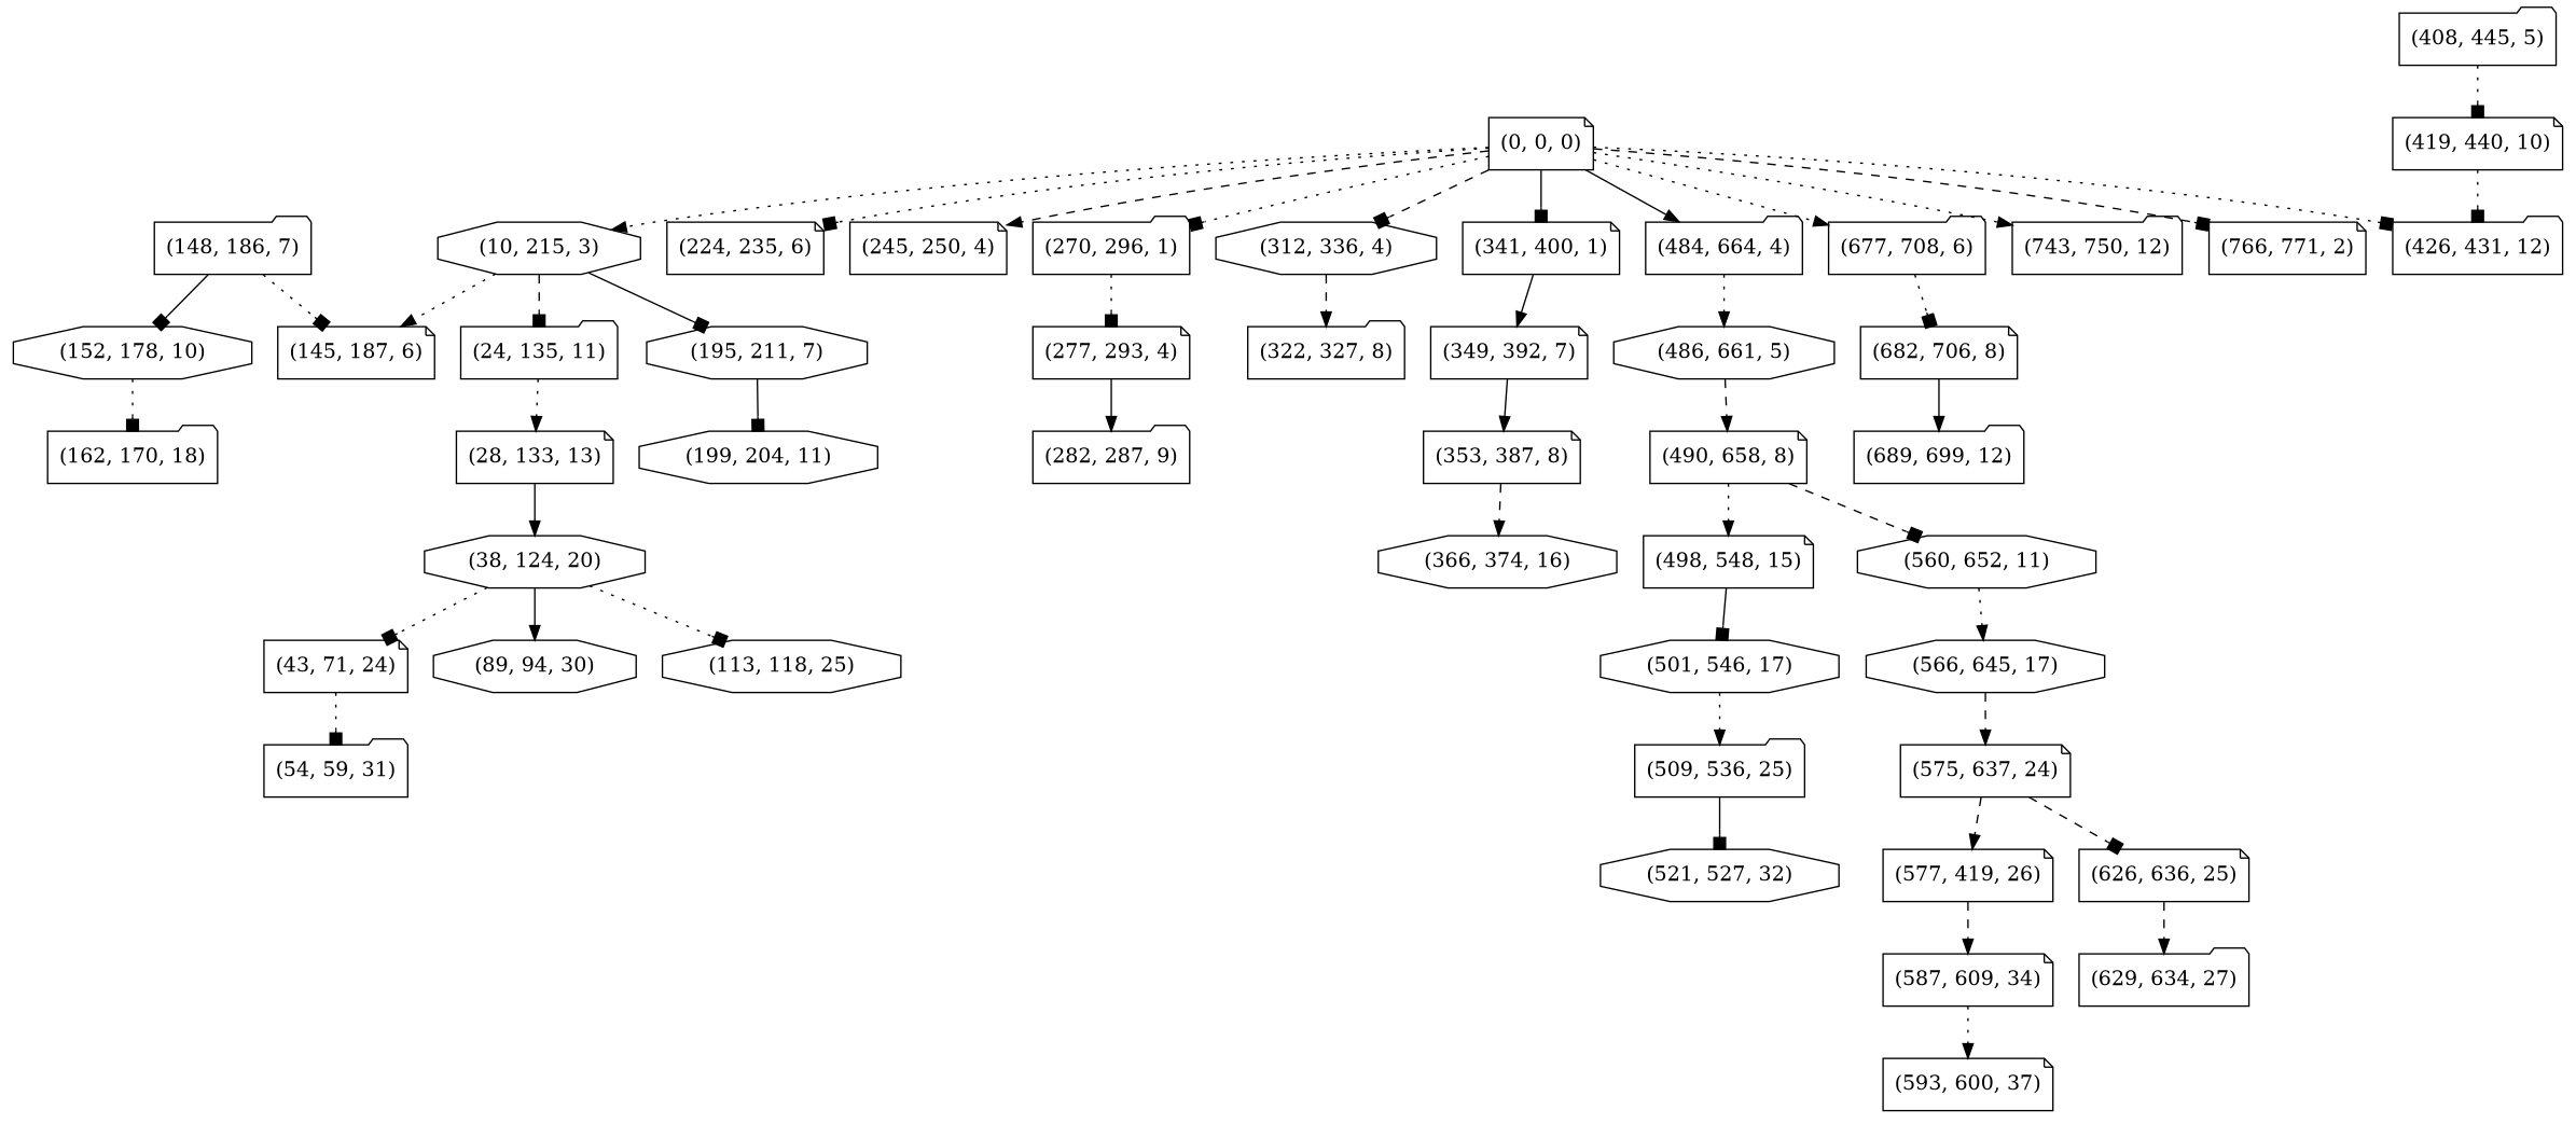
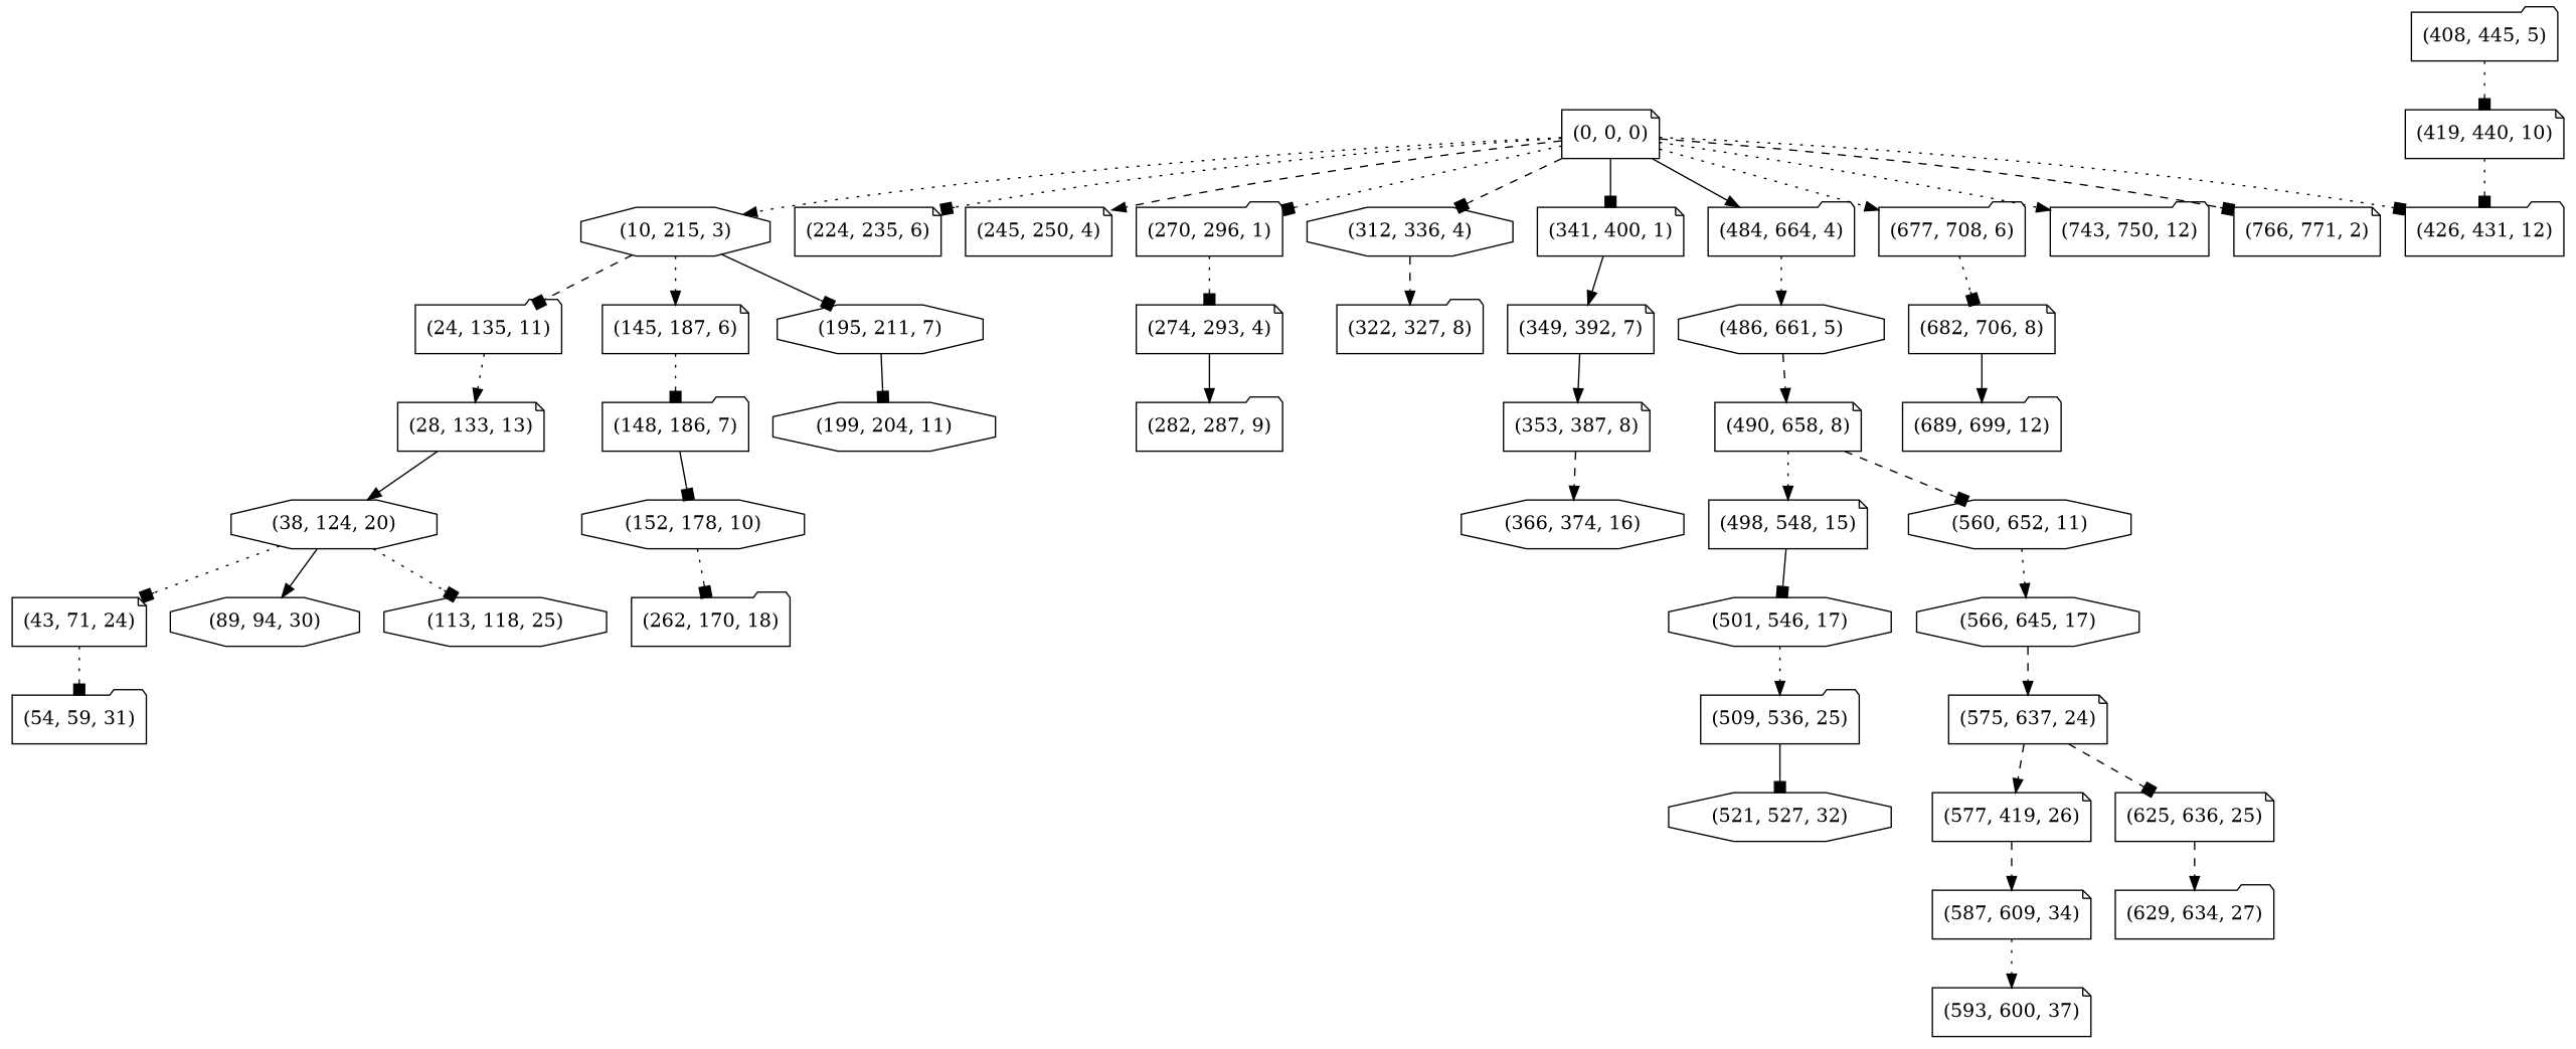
  digraph {
    node [shape=note]
    edge [arrowhead=normal style=dotted]
    "(10, 215, 3)" [shape=octagon]
    "(0, 0, 0)"
    "(224, 235, 6)"
    "(245, 250, 4)"
    "(270, 296, 1)" [shape=folder]
    "(312, 336, 4)" [shape=octagon]
    "(341, 400, 1)"
    "(484, 664, 4)" [shape=folder]
    "(677, 708, 6)" [shape=folder]
    "(743, 750, 12)" [shape=folder]
    "(766, 771, 2)"
    "(426, 431, 12)" [shape=folder]
    "(24, 135, 11)" [shape=folder]
    "(145, 187, 6)"
    "(195, 211, 7)" [shape=octagon]
-   "(274, 293, 4)" [label="(277, 293, 4)"]
+   "(274, 293, 4)"
    "(322, 327, 8)" [shape=folder]
    "(349, 392, 7)"
    "(408, 445, 5)" [shape=folder]
    "(419, 440, 10)"
    "(486, 661, 5)" [shape=octagon]
    "(682, 706, 8)"
    "(28, 133, 13)"
    "(148, 186, 7)" [shape=folder]
    "(199, 204, 11)" [shape=octagon]
    "(38, 124, 20)" [shape=octagon]
    "(43, 71, 24)"
    "(89, 94, 30)" [shape=octagon]
    "(113, 118, 25)" [shape=octagon]
    "(54, 59, 31)" [shape=folder]
    "(152, 178, 10)" [shape=octagon]
-   "(162, 170, 18)" [shape=folder]
+   "(162, 170, 18)" [shape=folder label="(262, 170, 18)"]
    "(282, 287, 9)" [shape=folder]
    "(353, 387, 8)"
    "(366, 374, 16)" [shape=octagon]
    "(490, 658, 8)"
    "(498, 548, 15)"
    "(560, 652, 11)" [shape=octagon]
    "(501, 546, 17)" [shape=octagon]
    "(566, 645, 17)" [shape=octagon]
    "(509, 536, 25)" [shape=folder]
    "(521, 527, 32)" [shape=octagon]
    "(575, 637, 24)"
    n44 [label="(577, 419, 26)"]
-   "(625, 636, 25)" [label="(626, 636, 25)"]
+   "(625, 636, 25)"
    "(587, 609, 34)"
    "(629, 634, 27)" [shape=folder]
    "(593, 600, 37)"
    "(689, 699, 12)" [shape=folder]
    "(10, 215, 3)" -> "(24, 135, 11)" [arrowhead=box style=dashed]
    "(10, 215, 3)" -> "(145, 187, 6)"
    "(10, 215, 3)" -> "(195, 211, 7)" [arrowhead=box style=solid]
    "(0, 0, 0)" -> "(10, 215, 3)"
    "(0, 0, 0)" -> "(224, 235, 6)" [arrowhead=box]
    "(0, 0, 0)" -> "(245, 250, 4)" [style=dashed]
    "(0, 0, 0)" -> "(270, 296, 1)" [arrowhead=box]
    "(0, 0, 0)" -> "(312, 336, 4)" [arrowhead=box style=dashed]
    "(0, 0, 0)" -> "(341, 400, 1)" [arrowhead=box style=solid]
    "(0, 0, 0)" -> "(484, 664, 4)" [style=solid]
    "(0, 0, 0)" -> "(677, 708, 6)"
    "(0, 0, 0)" -> "(743, 750, 12)"
    "(0, 0, 0)" -> "(766, 771, 2)" [arrowhead=box style=dashed]
    "(0, 0, 0)" -> "(426, 431, 12)" [arrowhead=box]
    "(270, 296, 1)" -> "(274, 293, 4)" [arrowhead=box]
    "(312, 336, 4)" -> "(322, 327, 8)" [style=dashed]
    "(341, 400, 1)" -> "(349, 392, 7)" [style=solid]
    "(484, 664, 4)" -> "(486, 661, 5)"
    "(677, 708, 6)" -> "(682, 706, 8)" [arrowhead=box]
    "(24, 135, 11)" -> "(28, 133, 13)"
-   "(148, 186, 7)" -> "(145, 187, 6)" [arrowhead=box]
+   "(145, 187, 6)" -> "(148, 186, 7)" [arrowhead=box]
    "(195, 211, 7)" -> "(199, 204, 11)" [arrowhead=box style=solid]
    "(274, 293, 4)" -> "(282, 287, 9)" [style=solid]
    "(349, 392, 7)" -> "(353, 387, 8)" [style=solid]
    "(408, 445, 5)" -> "(419, 440, 10)" [arrowhead=box]
    "(419, 440, 10)" -> "(426, 431, 12)" [arrowhead=box]
    "(486, 661, 5)" -> "(490, 658, 8)" [style=dashed]
    "(682, 706, 8)" -> "(689, 699, 12)" [style=solid]
    "(28, 133, 13)" -> "(38, 124, 20)" [style=solid]
    "(148, 186, 7)" -> "(152, 178, 10)" [arrowhead=box style=solid]
    "(38, 124, 20)" -> "(43, 71, 24)" [arrowhead=box]
    "(38, 124, 20)" -> "(89, 94, 30)" [style=solid]
    "(38, 124, 20)" -> "(113, 118, 25)" [arrowhead=box]
    "(43, 71, 24)" -> "(54, 59, 31)" [arrowhead=box]
    "(152, 178, 10)" -> "(162, 170, 18)" [arrowhead=box]
    "(353, 387, 8)" -> "(366, 374, 16)" [style=dashed]
    "(490, 658, 8)" -> "(498, 548, 15)"
    "(490, 658, 8)" -> "(560, 652, 11)" [arrowhead=box style=dashed]
    "(498, 548, 15)" -> "(501, 546, 17)" [arrowhead=box style=solid]
    "(560, 652, 11)" -> "(566, 645, 17)"
    "(501, 546, 17)" -> "(509, 536, 25)"
    "(566, 645, 17)" -> "(575, 637, 24)" [style=dashed]
    "(509, 536, 25)" -> "(521, 527, 32)" [arrowhead=box style=solid]
    "(575, 637, 24)" -> n44 [style=dashed]
    "(575, 637, 24)" -> "(625, 636, 25)" [arrowhead=box style=dashed]
    n44 -> "(587, 609, 34)" [style=dashed]
    "(625, 636, 25)" -> "(629, 634, 27)" [style=dashed]
    "(587, 609, 34)" -> "(593, 600, 37)"
  }
